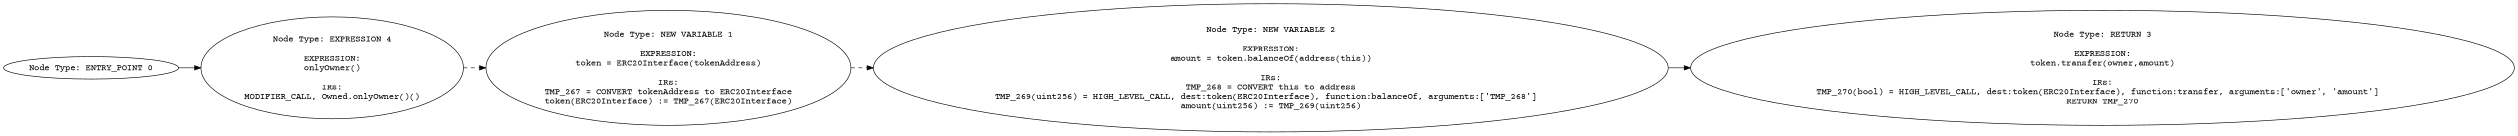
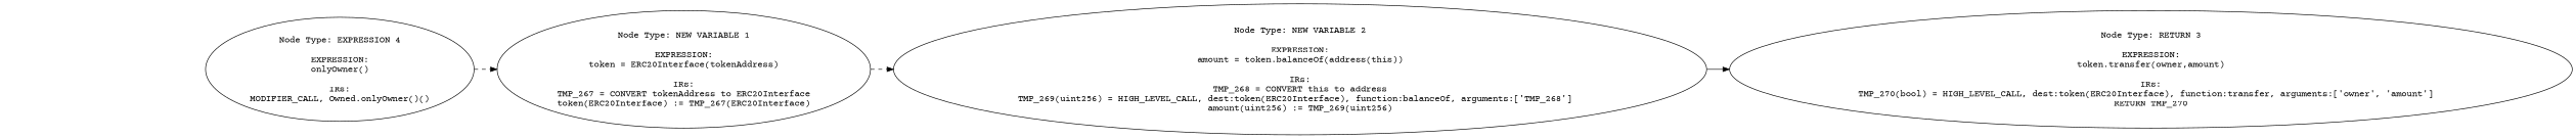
  digraph {
    rankdir=LR
    fontname="Courier Prime"
    node [fontname="Courier Prime"]
    edge [style=solid fontname="Courier Prime"]
-   n1 [label="Node Type: ENTRY_POINT 0\n"]
    n2 [label="Node Type: EXPRESSION 4\n\nEXPRESSION:\nonlyOwner()\n\nIRs:\nMODIFIER_CALL, Owned.onlyOwner()()"]
    n3 [label="Node Type: NEW VARIABLE 1\n\nEXPRESSION:\ntoken = ERC20Interface(tokenAddress)\n\nIRs:\nTMP_267 = CONVERT tokenAddress to ERC20Interface\ntoken(ERC20Interface) := TMP_267(ERC20Interface)"]
    n4 [label="Node Type: NEW VARIABLE 2\n\nEXPRESSION:\namount = token.balanceOf(address(this))\n\nIRs:\nTMP_268 = CONVERT this to address\nTMP_269(uint256) = HIGH_LEVEL_CALL, dest:token(ERC20Interface), function:balanceOf, arguments:['TMP_268']  \namount(uint256) := TMP_269(uint256)"]
    n5 [label="Node Type: RETURN 3\n\nEXPRESSION:\ntoken.transfer(owner,amount)\n\nIRs:\nTMP_270(bool) = HIGH_LEVEL_CALL, dest:token(ERC20Interface), function:transfer, arguments:['owner', 'amount']  \nRETURN TMP_270"]
-   n1 -> n2
    n2 -> n3 [style=dashed]
    n3 -> n4 [style=dashed]
    n4 -> n5
  }
